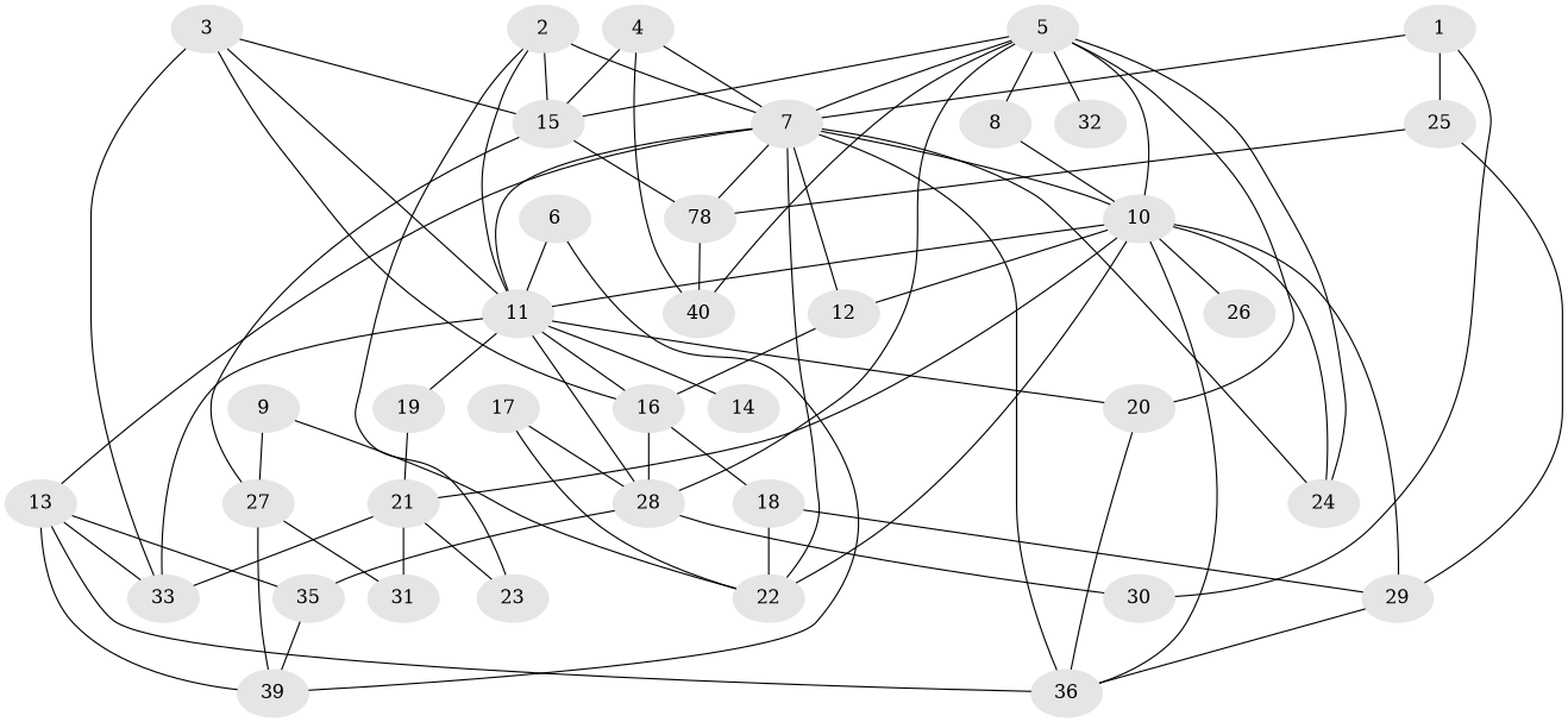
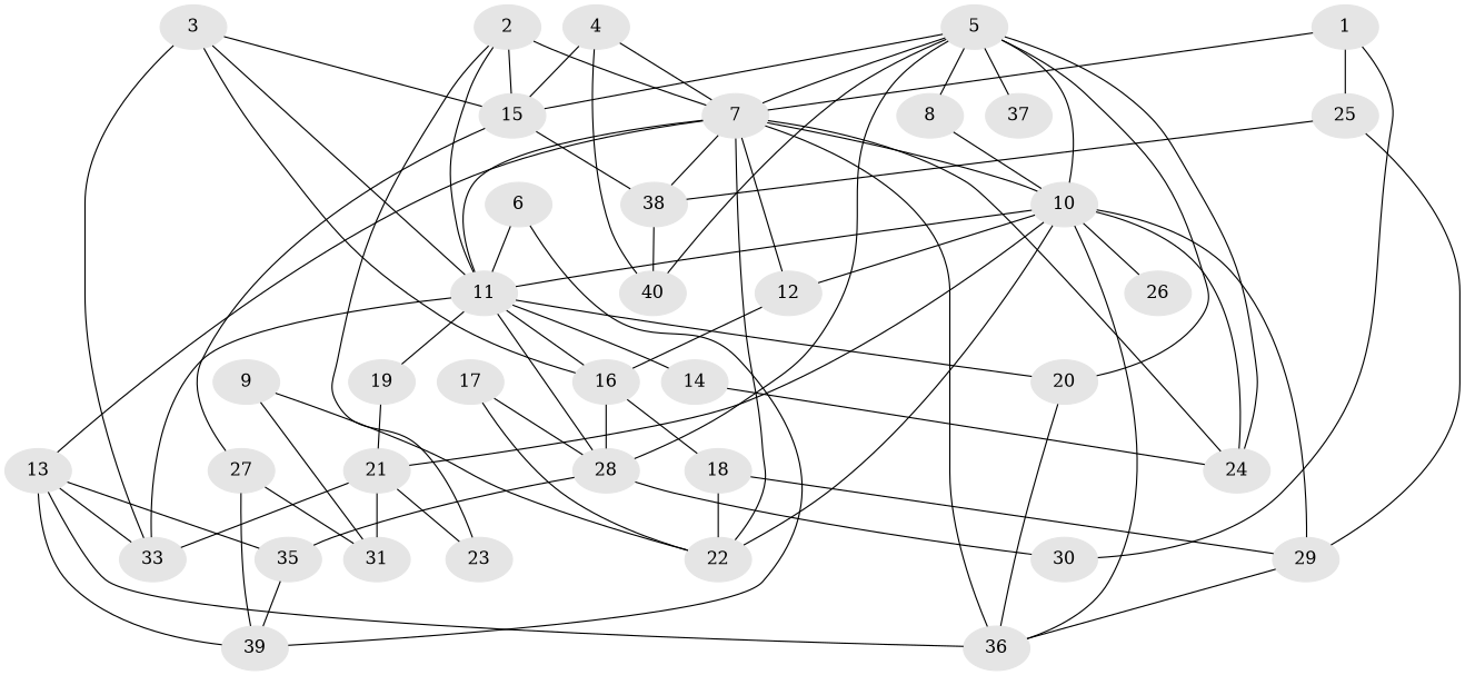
  graph {
    node [color=gray90 style=filled]
    edge [weight=1.0]
    1
    7
    25
    30
    11
    10
    24
    12
    13
    22
    36
-   38 [label=78]
+   38
    29
    2
    15
    23
    14
    16
    33
    20
    28
    19
    27
    3
    18
    4
    40
    5
    8
-   32
+   32 [label=37]
    21
    26
    35
    6
    39
    9
    31
    17
    1 -- 7
    1 -- 25
    1 -- 30
    7 -- 11
    7 -- 10 [weight=3.0]
    7 -- 24
    7 -- 12 [weight=2.0]
    7 -- 13
    7 -- 22
    7 -- 36
    7 -- 38
    25 -- 38
    25 -- 29
    11 -- 14
    11 -- 16
    11 -- 33
    11 -- 20
    11 -- 28
    11 -- 19 [weight=2.0]
    10 -- 11
    10 -- 24
    10 -- 12
    10 -- 22
    10 -- 36
    10 -- 29
    10 -- 21
    10 -- 26
    12 -- 16
    13 -- 36
    13 -- 33
    13 -- 35
    13 -- 39
    38 -- 40
    29 -- 36
    2 -- 7 [weight=2.0]
    2 -- 11
    2 -- 15
    2 -- 23
    15 -- 38
    15 -- 27
+   14 -- 24
    16 -- 28
    16 -- 18
    20 -- 36
    28 -- 30
    28 -- 35
    19 -- 21
    27 -- 39
    27 -- 31
    3 -- 11
    3 -- 15
    3 -- 16
    3 -- 33
    18 -- 22
    18 -- 29
    4 -- 7
    4 -- 15
    4 -- 40
    5 -- 7 [weight=2.0]
    5 -- 10 [weight=2.0]
    5 -- 24
    5 -- 15
    5 -- 20
    5 -- 28
    5 -- 40
    5 -- 8
    5 -- 32 [weight=2.0]
    8 -- 10 [weight=2.0]
    21 -- 23
    21 -- 33
    21 -- 31
    35 -- 39
    6 -- 11
    6 -- 39
    9 -- 22
-   9 -- 27
+   9 -- 31
    17 -- 22
    17 -- 28
  }
